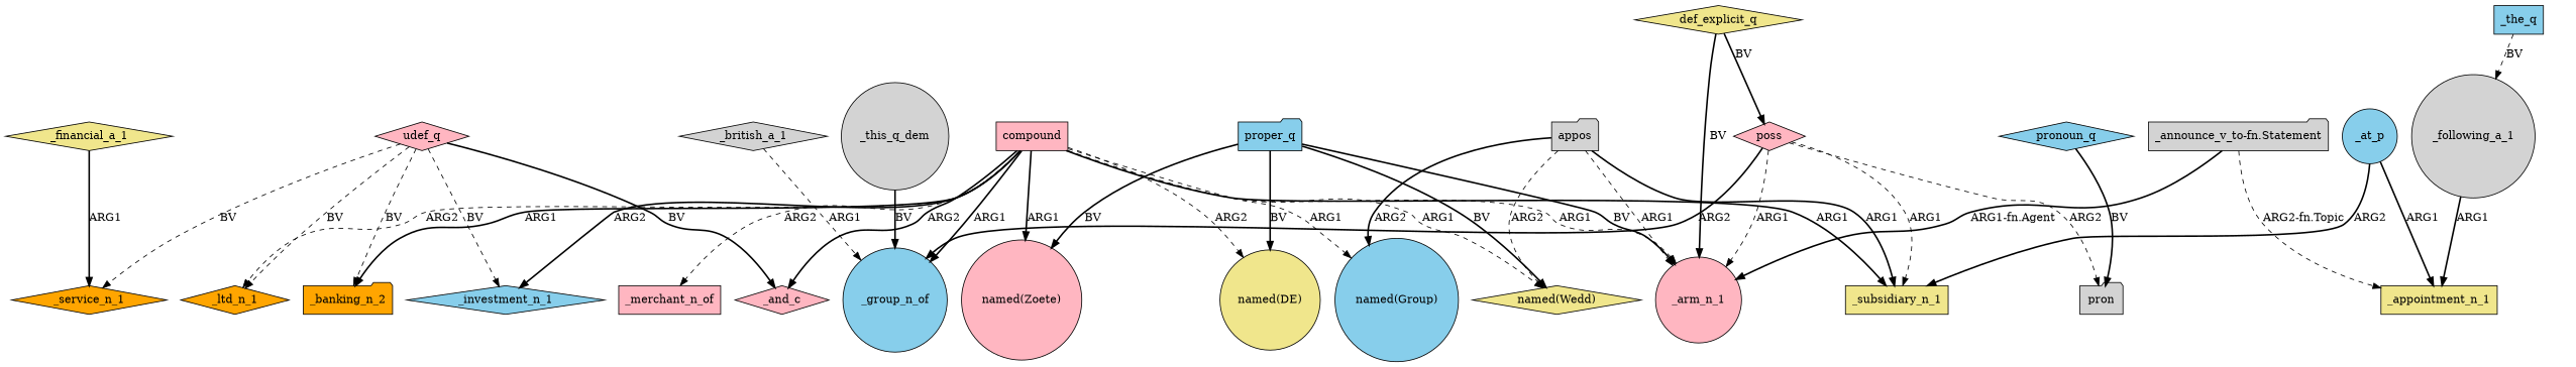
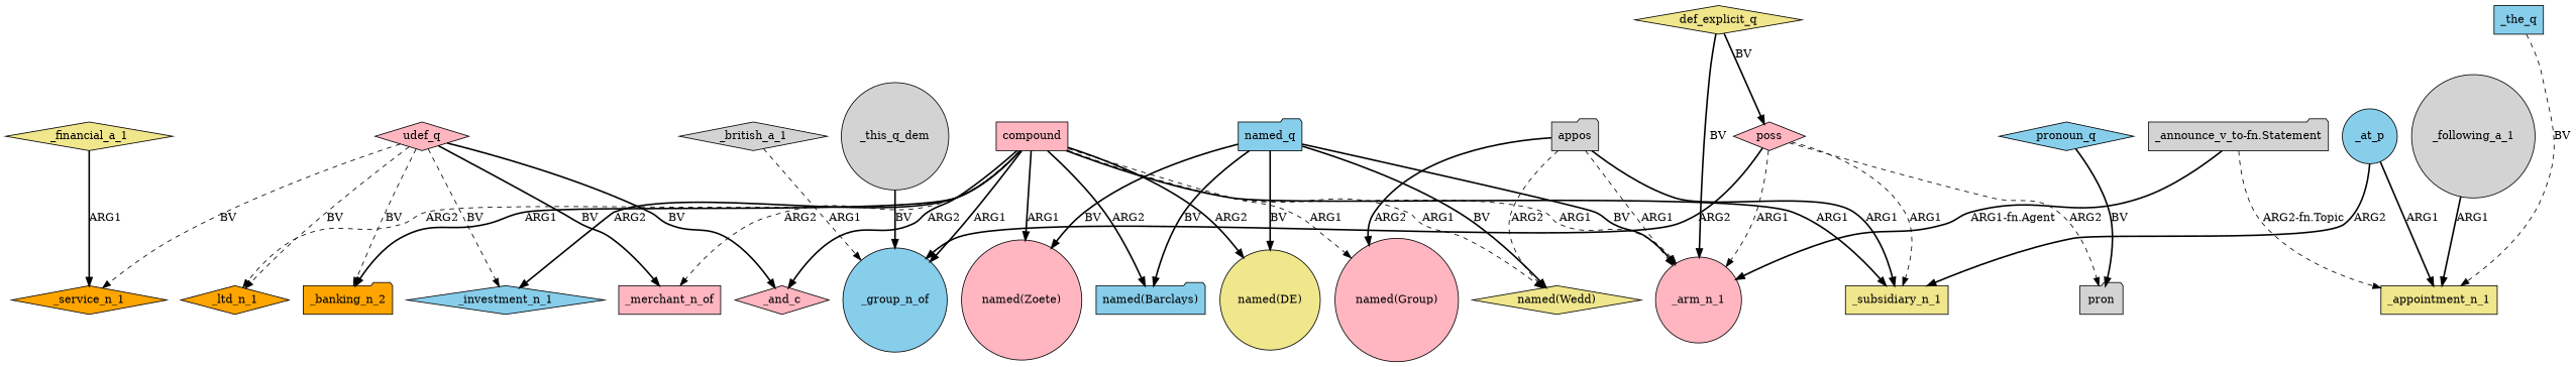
  digraph {
    node [fillcolor=skyblue shape=diamond style=filled]
    edge [style=bold]
    udef_q [fillcolor=lightpink]
    _merchant_n_of [fillcolor=lightpink shape=box]
    _investment_n_1
    _service_n_1 [fillcolor=orange]
    _and_c [fillcolor=lightpink]
    n6 [fillcolor=orange label=_banking_n_2 shape=folder]
    _ltd_n_1 [fillcolor=orange]
    "_announce_v_to-fn.Statement" [fillcolor=lightgrey shape=folder]
    _appointment_n_1 [fillcolor=khaki shape=box]
    _arm_n_1 [fillcolor=lightpink shape=circle]
    poss [fillcolor=lightpink]
    pron [fillcolor=lightgrey shape=folder]
    _subsidiary_n_1 [fillcolor=khaki shape=box]
    _group_n_of [shape=circle]
    def_explicit_q [fillcolor=khaki]
-   proper_q [shape=folder]
+   proper_q [shape=folder label=named_q]
    "named(Zoete)" [fillcolor=lightpink shape=circle]
    "named(DE)" [fillcolor=khaki shape=circle]
    "named(Wedd)" [fillcolor=khaki]
-   "named(Group)" [shape=circle]
+   "named(Barclays)" [shape=folder]
+   "named(Group)" [fillcolor=lightpink shape=circle]
    compound [fillcolor=lightpink shape=box]
    _at_p [shape=circle]
    _financial_a_1 [fillcolor=khaki]
    appos [fillcolor=lightgrey shape=folder]
    pronoun_q
    _the_q [shape=box]
    _this_q_dem [fillcolor=lightgrey shape=circle]
    _british_a_1 [fillcolor=lightgrey]
    _following_a_1 [fillcolor=lightgrey shape=circle]
+   udef_q -> _merchant_n_of [label=BV]
    udef_q -> _investment_n_1 [label=BV style=dashed]
    udef_q -> _service_n_1 [label=BV style=dashed]
    udef_q -> _and_c [label=BV]
    udef_q -> n6 [label=BV style=dashed]
    udef_q -> _ltd_n_1 [label=BV style=dashed]
    "_announce_v_to-fn.Statement" -> _appointment_n_1 [label="ARG2-fn.Topic" style=dashed]
    "_announce_v_to-fn.Statement" -> _arm_n_1 [label="ARG1-fn.Agent"]
    poss -> _arm_n_1 [label=ARG1 style=dashed]
    poss -> pron [label=ARG2 style=dashed]
    poss -> _subsidiary_n_1 [label=ARG1 style=dashed]
    poss -> _group_n_of [label=ARG2]
    def_explicit_q -> _arm_n_1 [label=BV]
    def_explicit_q -> poss [label=BV]
    proper_q -> _arm_n_1 [label=BV]
    proper_q -> "named(Zoete)" [label=BV]
    proper_q -> "named(DE)" [label=BV]
    proper_q -> "named(Wedd)" [label=BV]
+   proper_q -> "named(Barclays)" [label=BV]
    compound -> _merchant_n_of [label=ARG2 style=dashed]
    compound -> _investment_n_1 [label=ARG2]
    compound -> _and_c [label=ARG2]
    compound -> n6 [label=ARG1]
    compound -> _ltd_n_1 [label=ARG2 style=dashed]
    compound -> _arm_n_1 [label=ARG1 style=dashed]
    compound -> _subsidiary_n_1 [label=ARG1]
    compound -> _group_n_of [label=ARG1]
    compound -> "named(Zoete)" [label=ARG1]
-   compound -> "named(DE)" [label=ARG2 style=dashed]
+   compound -> "named(DE)" [label=ARG2]
    compound -> "named(Wedd)" [label=ARG1 style=dashed]
+   compound -> "named(Barclays)" [label=ARG2]
    compound -> "named(Group)" [label=ARG1 style=dashed]
    _at_p -> _appointment_n_1 [label=ARG1]
    _at_p -> _subsidiary_n_1 [label=ARG2]
    _financial_a_1 -> _service_n_1 [label=ARG1]
    appos -> _arm_n_1 [label=ARG1 style=dashed]
    appos -> _subsidiary_n_1 [label=ARG1]
    appos -> "named(Wedd)" [label=ARG2 style=dashed]
    appos -> "named(Group)" [label=ARG2]
    pronoun_q -> pron [label=BV]
-   _the_q -> _following_a_1 [label=BV style=dashed]
+   _the_q -> _appointment_n_1 [label=BV style=dashed]
    _this_q_dem -> _group_n_of [label=BV]
    _british_a_1 -> _group_n_of [label=ARG1 style=dashed]
    _following_a_1 -> _appointment_n_1 [label=ARG1]
  }
